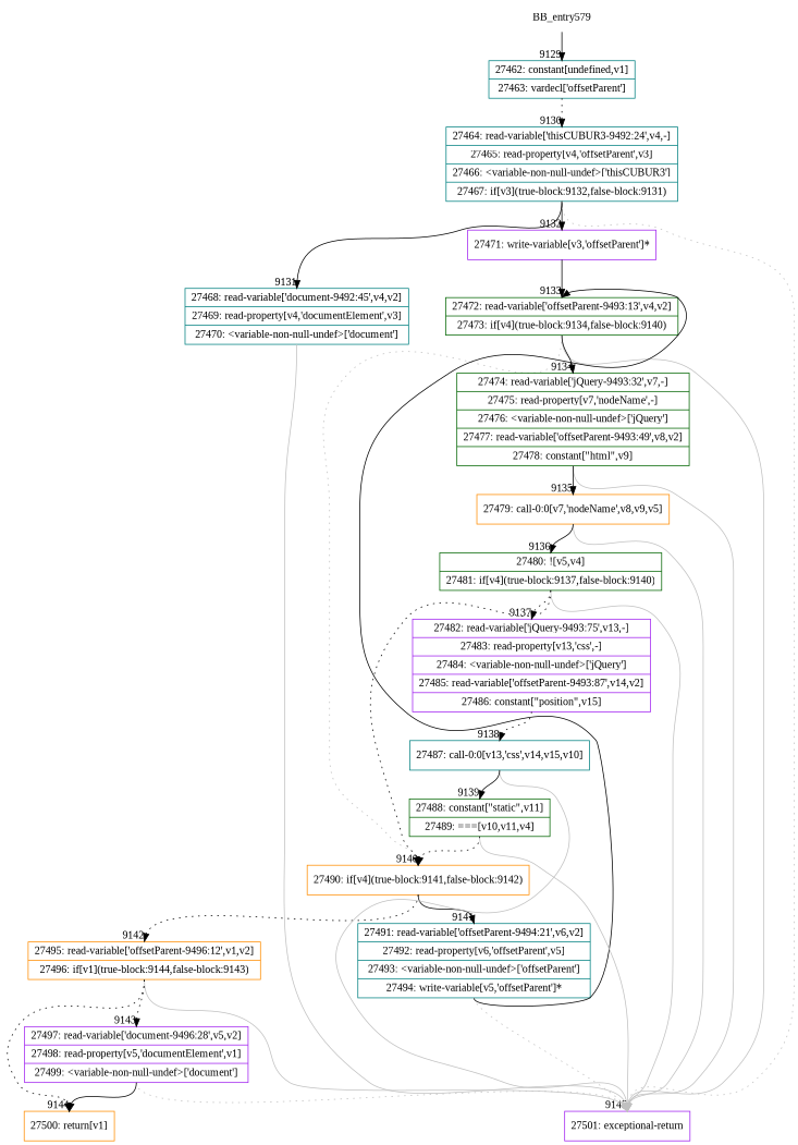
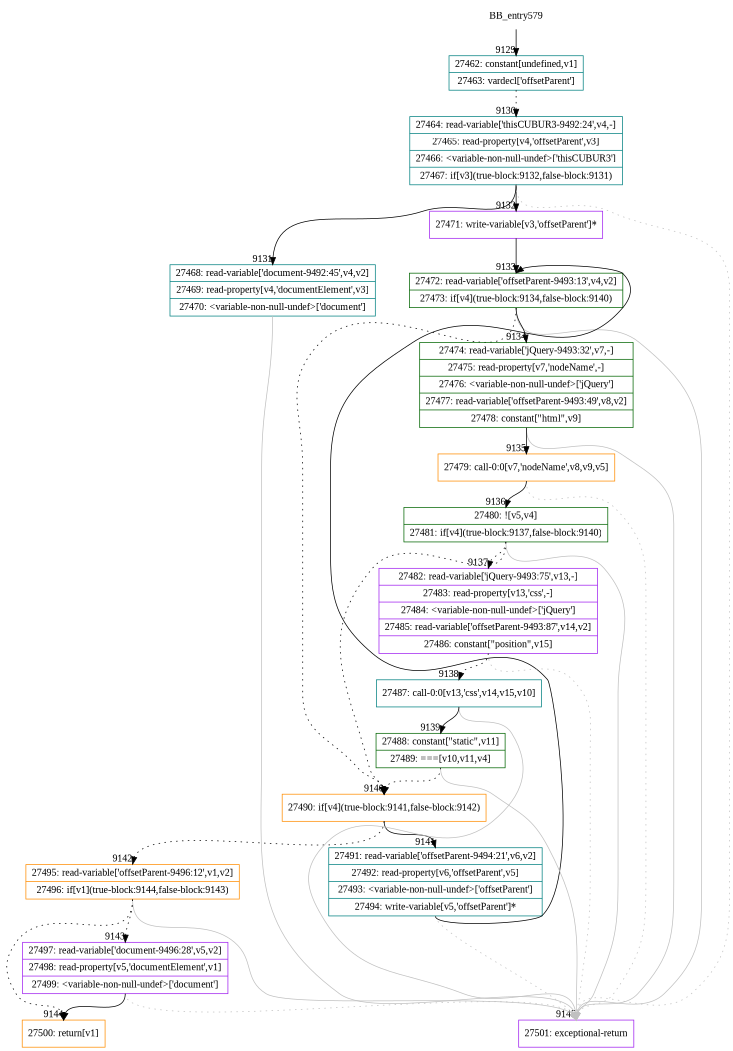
  digraph {
    fontname="Liberation Serif"
    rankdir=TD
    node [color=darkgreen fontname="Liberation Serif" shape=record]
    edge [fontname="Liberation Serif" headport=n style=solid tailport=s]
    n1 [label=BB_entry579 shape=none]
    n2 [color=teal label="{27462: constant[undefined,v1]|27463: vardecl['offsetParent']}"]
    n3 [color=teal label="{27464: read-variable['thisCUBUR3-9492:24',v4,-]|27465: read-property[v4,'offsetParent',v3]|27466: \<variable-non-null-undef\>['thisCUBUR3']|27467: if[v3](true-block:9132,false-block:9131)}"]
    n4 [color=purple label="{27471: write-variable[v3,'offsetParent']*}"]
    n5 [color=teal label="{27468: read-variable['document-9492:45',v4,v2]|27469: read-property[v4,'documentElement',v3]|27470: \<variable-non-null-undef\>['document']}"]
    n6 [color=purple label="{27501: exceptional-return}"]
    n7 [label="{27472: read-variable['offsetParent-9493:13',v4,v2]|27473: if[v4](true-block:9134,false-block:9140)}"]
    n8 [color=darkorange label="{27490: if[v4](true-block:9141,false-block:9142)}"]
    n9 [label="{27474: read-variable['jQuery-9493:32',v7,-]|27475: read-property[v7,'nodeName',-]|27476: \<variable-non-null-undef\>['jQuery']|27477: read-variable['offsetParent-9493:49',v8,v2]|27478: constant[\"html\",v9]}"]
    n10 [color=teal label="{27491: read-variable['offsetParent-9494:21',v6,v2]|27492: read-property[v6,'offsetParent',v5]|27493: \<variable-non-null-undef\>['offsetParent']|27494: write-variable[v5,'offsetParent']*}"]
    n11 [color=darkorange label="{27495: read-variable['offsetParent-9496:12',v1,v2]|27496: if[v1](true-block:9144,false-block:9143)}"]
    n12 [color=darkorange label="{27479: call-0:0[v7,'nodeName',v8,v9,v5]}"]
    n13 [color=darkorange label="{27500: return[v1]}"]
    n14 [color=purple label="{27497: read-variable['document-9496:28',v5,v2]|27498: read-property[v5,'documentElement',v1]|27499: \<variable-non-null-undef\>['document']}"]
    n15 [label="{27480: ![v5,v4]|27481: if[v4](true-block:9137,false-block:9140)}"]
    n16 [color=purple label="{27482: read-variable['jQuery-9493:75',v13,-]|27483: read-property[v13,'css',-]|27484: \<variable-non-null-undef\>['jQuery']|27485: read-variable['offsetParent-9493:87',v14,v2]|27486: constant[\"position\",v15]}"]
    n17 [color=teal label="{27487: call-0:0[v13,'css',v14,v15,v10]}"]
    n18 [label="{27488: constant[\"static\",v11]|27489: ===[v10,v11,v4]}"]
    n1 -> n2 [headlabel="    9129"]
    n2 -> n3 [headlabel="      9130" style=dotted]
    n3 -> n4 [headlabel="      9132"]
    n3 -> n5 [headlabel="      9131"]
    n3 -> n6 [color=gray headlabel="      9145" style=dotted]
    n4 -> n7 [headlabel="      9133"]
    n5 -> n6 [color=gray]
    n7 -> n6 [color=gray]
-   n7 -> n8 [headlabel="      9140" style=dotted color=gray]
+   n7 -> n8 [headlabel="      9140" style=dotted]
    n7 -> n9 [headlabel="      9134"]
    n8 -> n10 [headlabel="      9141"]
    n8 -> n11 [headlabel="      9142" style=dotted]
    n9 -> n6 [color=gray]
    n9 -> n12 [headlabel="      9135"]
    n10 -> n6 [color=gray style=dotted]
    n10 -> n7
    n11 -> n6 [color=gray]
    n11 -> n13 [headlabel="      9144" style=dotted]
    n11 -> n14 [headlabel="      9143" style=dotted]
-   n12 -> n6 [color=gray]
+   n12 -> n6 [color=gray style=dotted]
    n12 -> n15 [headlabel="      9136"]
    n14 -> n6 [color=gray style=dotted]
    n14 -> n13
    n15 -> n6 [color=gray]
    n15 -> n8 [style=dotted]
    n15 -> n16 [headlabel="      9137" style=dotted]
+   n16 -> n6 [color=gray style=dotted]
    n16 -> n17 [headlabel="      9138" style=dotted]
    n17 -> n6 [color=gray]
    n17 -> n18 [headlabel="      9139"]
    n18 -> n6 [color=gray]
    n18 -> n8 [style=dotted]
  }
